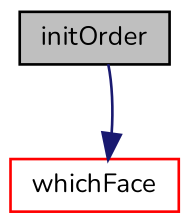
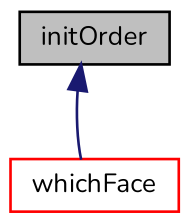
  digraph {
    rankdir=TB
    fontname=Nunito
    node [fontname=Nunito fontsize=10 shape=record]
    n1 [color=black fillcolor=grey75 fontcolor=black height=0.2 label=initOrder style=filled width=0.4]
    n2 [color=red height=0.2 label=whichFace width=0.4]
-   n2 -> n1 [color=midnightblue dir=back fontname=Nunito fontsize=10 labelfontname=FreeSans labelfontsize=10 style=solid]
+   n1 -> n2 [color=midnightblue dir=back fontname=Nunito fontsize=10 labelfontname=FreeSans labelfontsize=10 style=solid]
  }
